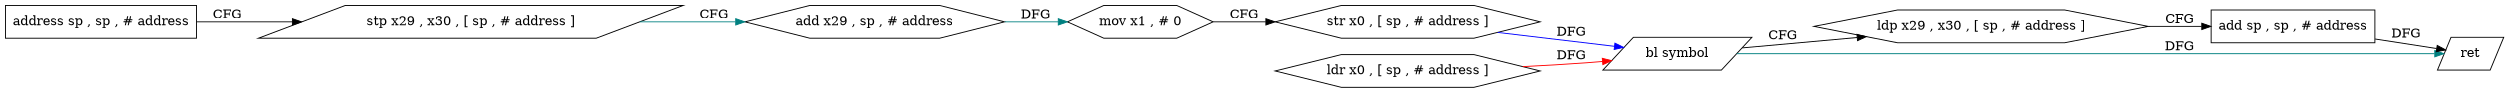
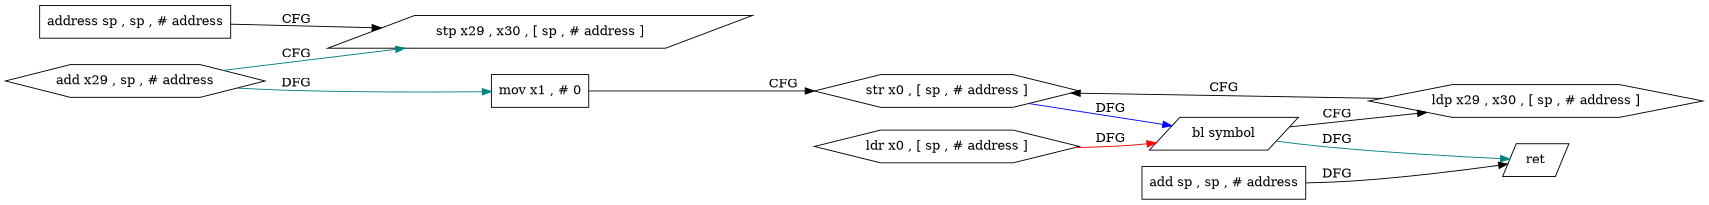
  digraph {
    rankdir=LR
    node [shape=hexagon]
    edge [color=black]
    n1 [label="address sp , sp , # address" shape=box]
    n2 [label="stp x29 , x30 , [ sp , # address ]" shape=parallelogram]
    n3 [label="add x29 , sp , # address"]
-   n4 [label="mov x1 , # 0"]
+   n4 [label="mov x1 , # 0" shape=box]
    n5 [label="str x0 , [ sp , # address ]"]
    n6 [label="bl symbol" shape=parallelogram]
    n7 [label="ldr x0 , [ sp , # address ]"]
    n8 [label="ldp x29 , x30 , [ sp , # address ]"]
    n9 [label=ret shape=parallelogram]
    n10 [label="add sp , sp , # address" shape=box]
    n1 -> n2 [label=CFG]
-   n2 -> n3 [color=teal label=CFG]
+   n3 -> n2 [color=teal label=CFG]
    n3 -> n4 [color=teal label=DFG]
    n4 -> n5 [label=CFG]
    n5 -> n6 [color=blue label=DFG]
    n6 -> n8 [label=CFG]
    n6 -> n9 [color=teal label=DFG]
    n7 -> n6 [color=red label=DFG]
-   n8 -> n10 [label=CFG]
+   n8 -> n5 [label=CFG]
    n10 -> n9 [label=DFG]
  }
